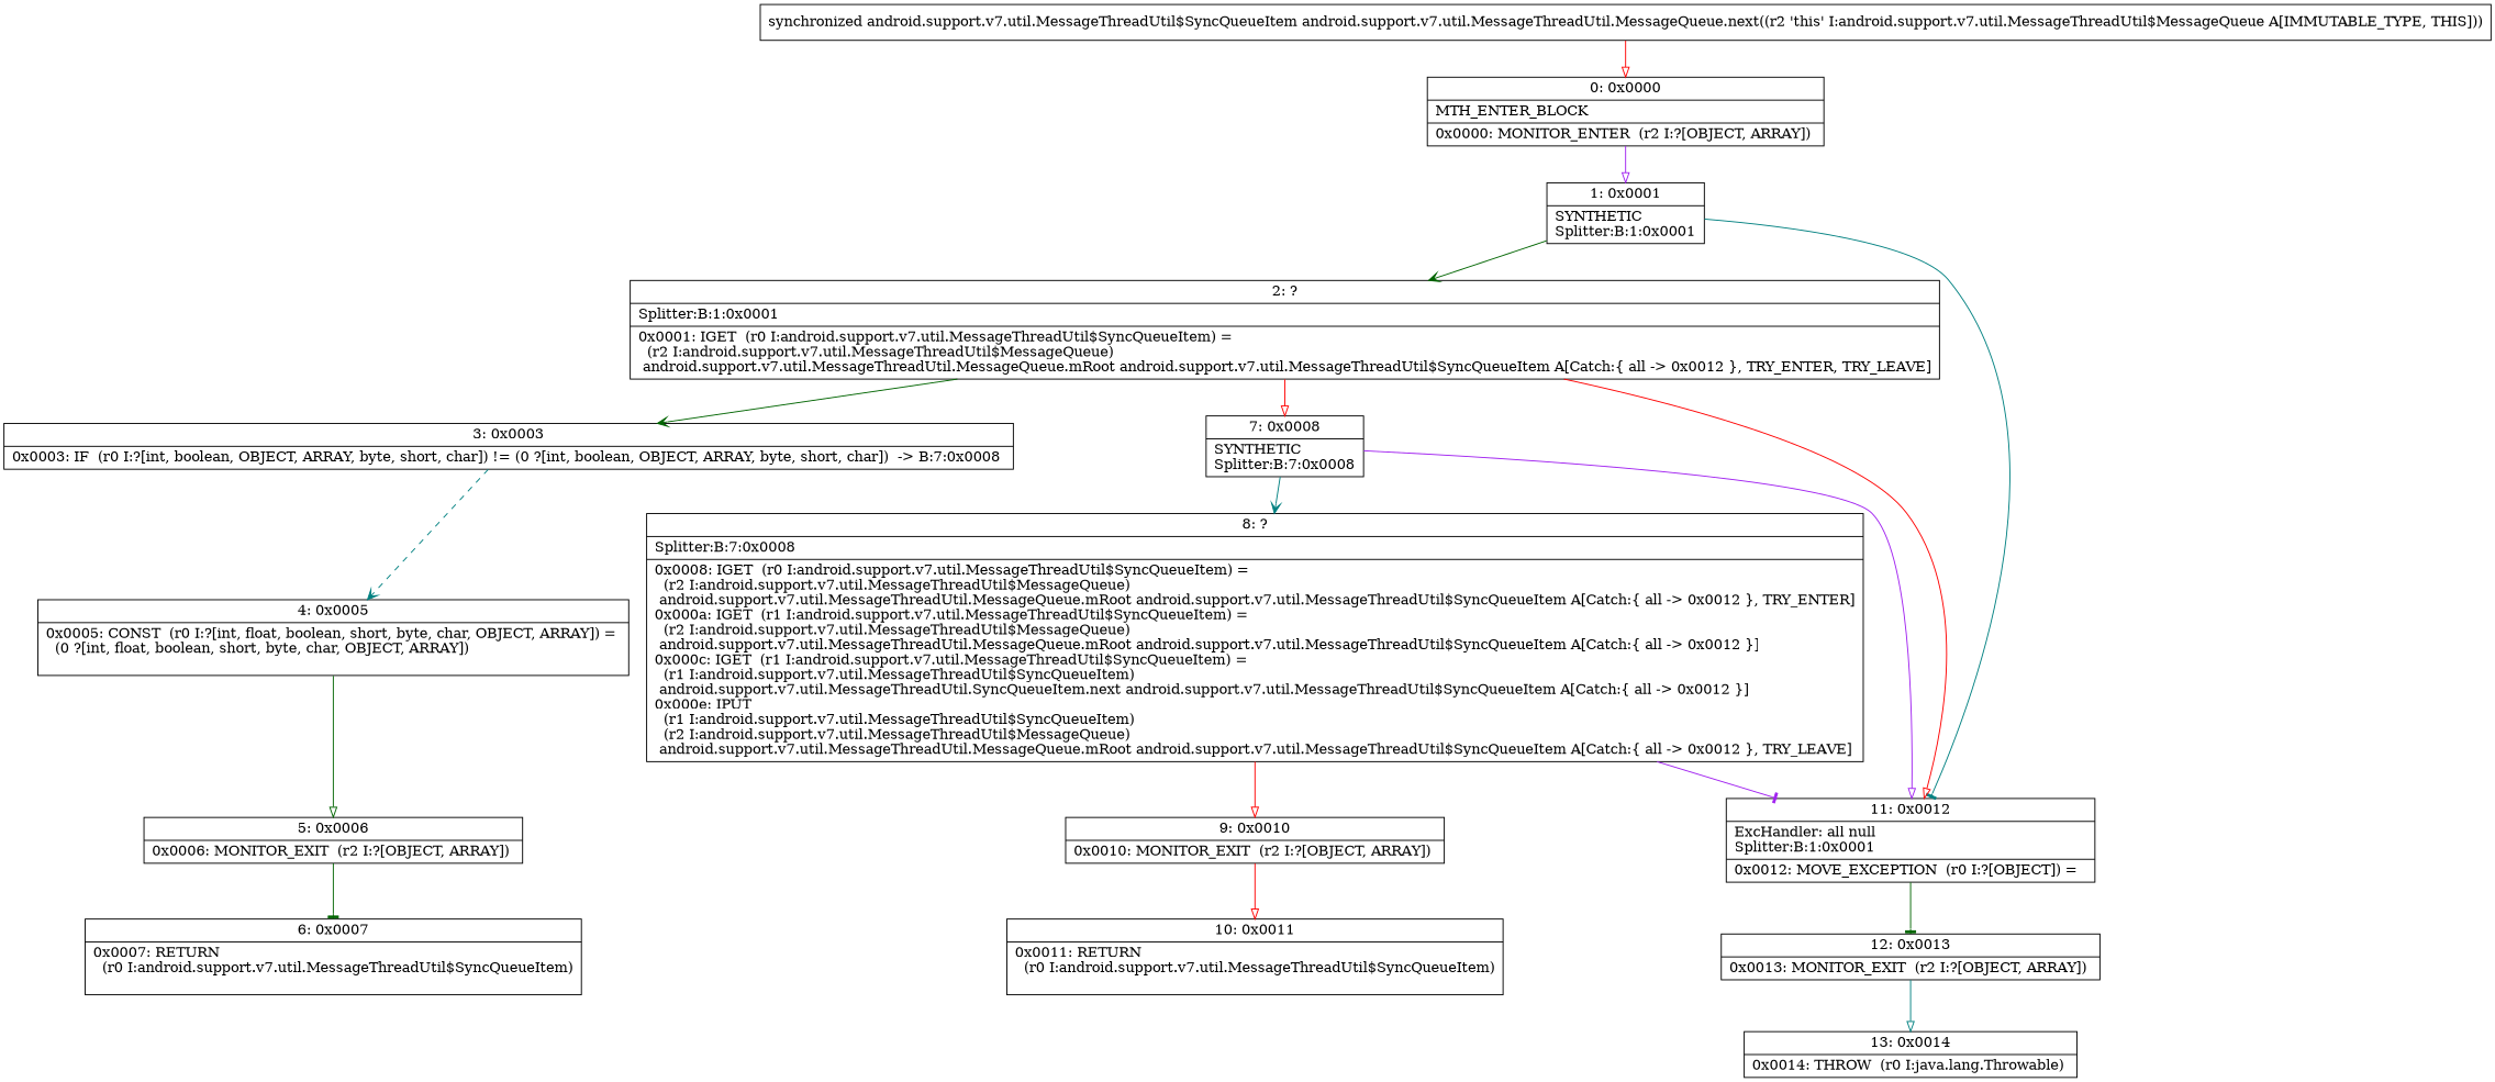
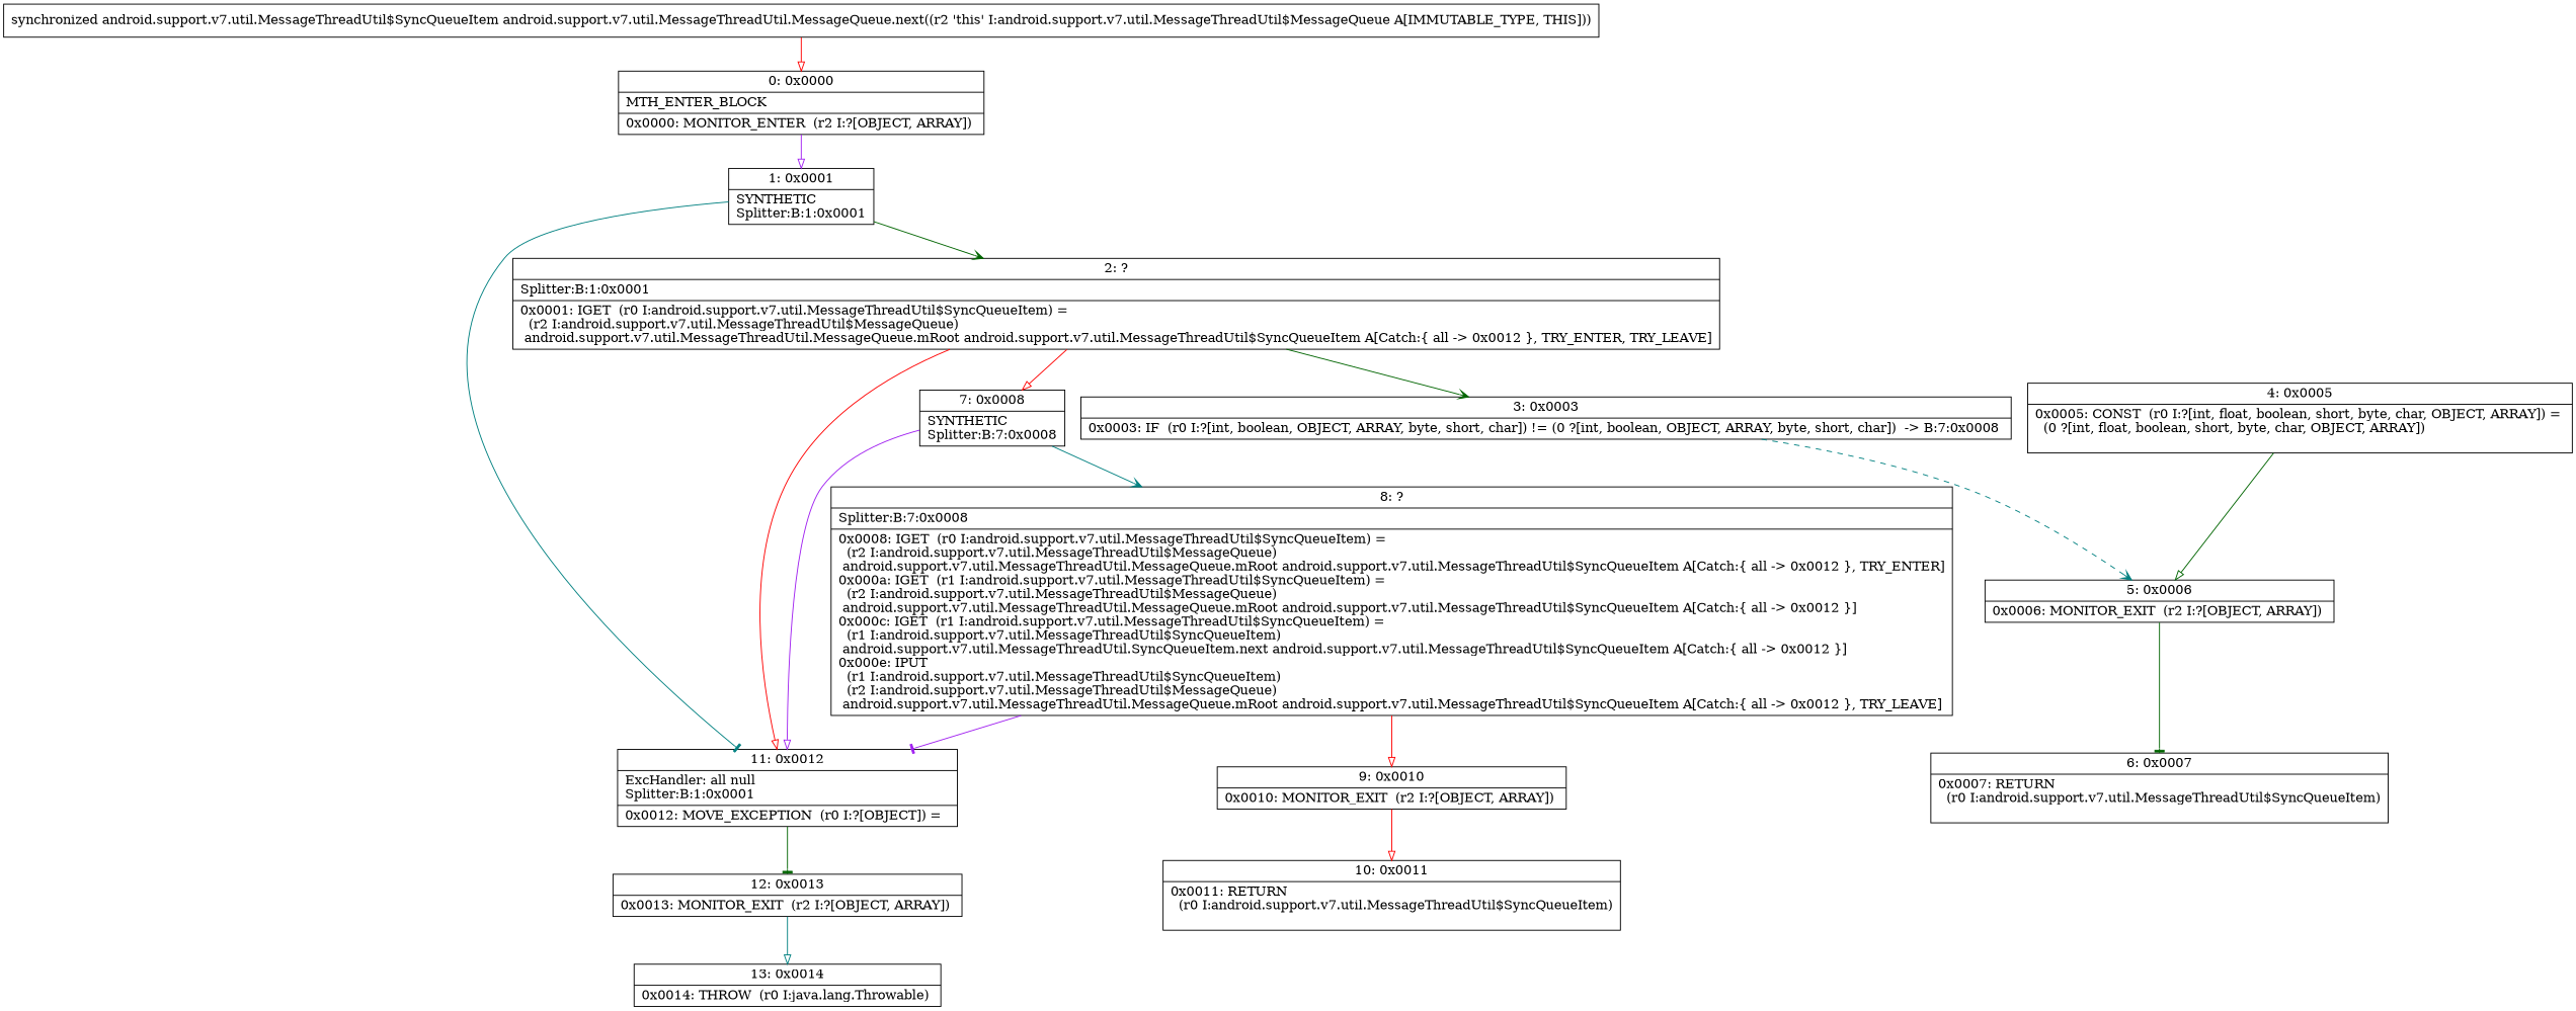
  digraph {
    node [shape=record]
    edge [arrowhead=onormal color=darkgreen]
    n1 [label="{0\:\ 0x0000|MTH_ENTER_BLOCK\l|0x0000: MONITOR_ENTER  (r2 I:?[OBJECT, ARRAY]) \l}"]
    n2 [label="{1\:\ 0x0001|SYNTHETIC\lSplitter:B:1:0x0001\l}"]
    n3 [label="{2\:\ ?|Splitter:B:1:0x0001\l|0x0001: IGET  (r0 I:android.support.v7.util.MessageThreadUtil$SyncQueueItem) = \l  (r2 I:android.support.v7.util.MessageThreadUtil$MessageQueue)\l android.support.v7.util.MessageThreadUtil.MessageQueue.mRoot android.support.v7.util.MessageThreadUtil$SyncQueueItem A[Catch:\{ all \-\> 0x0012 \}, TRY_ENTER, TRY_LEAVE]\l}"]
    n4 [label="{11\:\ 0x0012|ExcHandler: all null\lSplitter:B:1:0x0001\l|0x0012: MOVE_EXCEPTION  (r0 I:?[OBJECT]) =  \l}"]
    n5 [label="{3\:\ 0x0003|0x0003: IF  (r0 I:?[int, boolean, OBJECT, ARRAY, byte, short, char]) != (0 ?[int, boolean, OBJECT, ARRAY, byte, short, char])  \-\> B:7:0x0008 \l}"]
    n6 [label="{7\:\ 0x0008|SYNTHETIC\lSplitter:B:7:0x0008\l}"]
    n7 [label="{12\:\ 0x0013|0x0013: MONITOR_EXIT  (r2 I:?[OBJECT, ARRAY]) \l}"]
    n8 [label="{4\:\ 0x0005|0x0005: CONST  (r0 I:?[int, float, boolean, short, byte, char, OBJECT, ARRAY]) = \l  (0 ?[int, float, boolean, short, byte, char, OBJECT, ARRAY])\l \l}"]
    n9 [label="{5\:\ 0x0006|0x0006: MONITOR_EXIT  (r2 I:?[OBJECT, ARRAY]) \l}"]
    n10 [label="{8\:\ ?|Splitter:B:7:0x0008\l|0x0008: IGET  (r0 I:android.support.v7.util.MessageThreadUtil$SyncQueueItem) = \l  (r2 I:android.support.v7.util.MessageThreadUtil$MessageQueue)\l android.support.v7.util.MessageThreadUtil.MessageQueue.mRoot android.support.v7.util.MessageThreadUtil$SyncQueueItem A[Catch:\{ all \-\> 0x0012 \}, TRY_ENTER]\l0x000a: IGET  (r1 I:android.support.v7.util.MessageThreadUtil$SyncQueueItem) = \l  (r2 I:android.support.v7.util.MessageThreadUtil$MessageQueue)\l android.support.v7.util.MessageThreadUtil.MessageQueue.mRoot android.support.v7.util.MessageThreadUtil$SyncQueueItem A[Catch:\{ all \-\> 0x0012 \}]\l0x000c: IGET  (r1 I:android.support.v7.util.MessageThreadUtil$SyncQueueItem) = \l  (r1 I:android.support.v7.util.MessageThreadUtil$SyncQueueItem)\l android.support.v7.util.MessageThreadUtil.SyncQueueItem.next android.support.v7.util.MessageThreadUtil$SyncQueueItem A[Catch:\{ all \-\> 0x0012 \}]\l0x000e: IPUT  \l  (r1 I:android.support.v7.util.MessageThreadUtil$SyncQueueItem)\l  (r2 I:android.support.v7.util.MessageThreadUtil$MessageQueue)\l android.support.v7.util.MessageThreadUtil.MessageQueue.mRoot android.support.v7.util.MessageThreadUtil$SyncQueueItem A[Catch:\{ all \-\> 0x0012 \}, TRY_LEAVE]\l}"]
    n11 [label="{6\:\ 0x0007|0x0007: RETURN  \l  (r0 I:android.support.v7.util.MessageThreadUtil$SyncQueueItem)\l \l}"]
    n12 [label="{9\:\ 0x0010|0x0010: MONITOR_EXIT  (r2 I:?[OBJECT, ARRAY]) \l}"]
    n13 [label="{10\:\ 0x0011|0x0011: RETURN  \l  (r0 I:android.support.v7.util.MessageThreadUtil$SyncQueueItem)\l \l}"]
    n14 [label="{13\:\ 0x0014|0x0014: THROW  (r0 I:java.lang.Throwable) \l}"]
    n15 [label="{synchronized android.support.v7.util.MessageThreadUtil$SyncQueueItem android.support.v7.util.MessageThreadUtil.MessageQueue.next((r2 'this' I:android.support.v7.util.MessageThreadUtil$MessageQueue A[IMMUTABLE_TYPE, THIS])) }"]
    n1 -> n2 [color=purple]
    n2 -> n3 [arrowhead=vee]
    n2 -> n4 [arrowhead=tee color=teal]
    n3 -> n4 [color=red]
    n3 -> n5 [arrowhead=vee]
    n3 -> n6 [color=red]
    n4 -> n7 [arrowhead=tee]
-   n5 -> n8 [arrowhead=vee color=teal style=dashed]
+   n5 -> n9 [arrowhead=vee color=teal style=dashed]
    n6 -> n4 [color=purple]
    n6 -> n10 [arrowhead=vee color=teal]
    n7 -> n14 [color=teal]
    n8 -> n9
    n9 -> n11 [arrowhead=tee]
    n10 -> n4 [arrowhead=tee color=purple]
    n10 -> n12 [color=red]
    n12 -> n13 [color=red]
    n15 -> n1 [color=red]
  }
